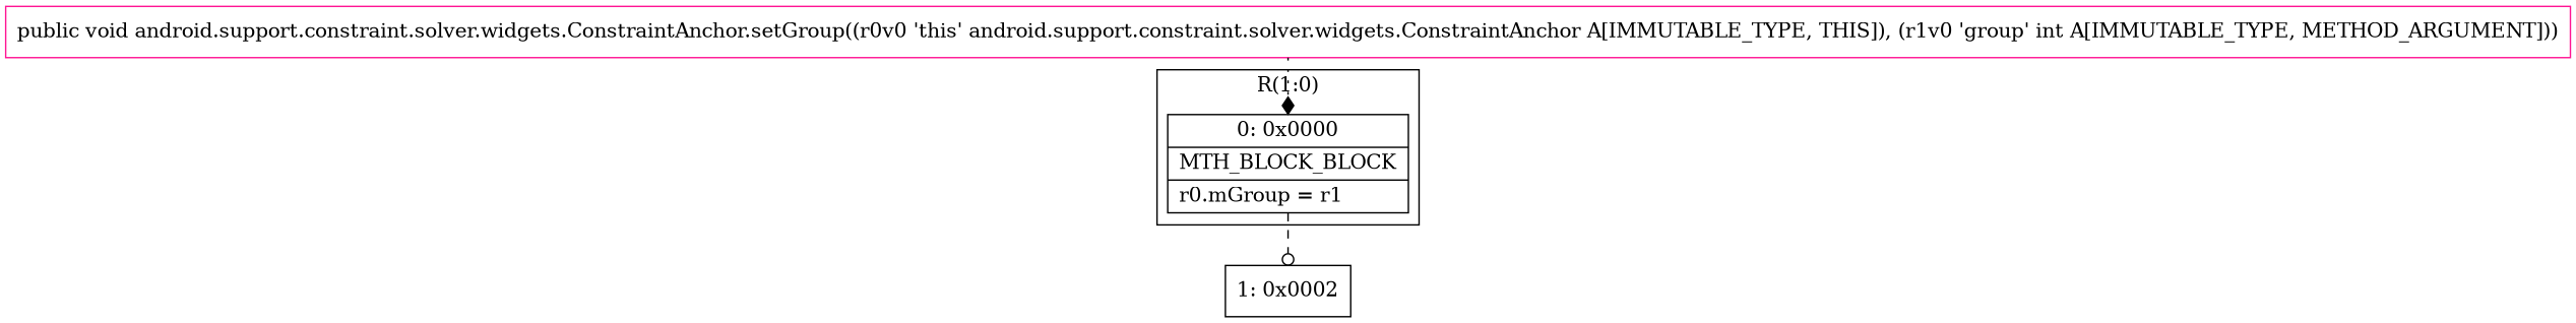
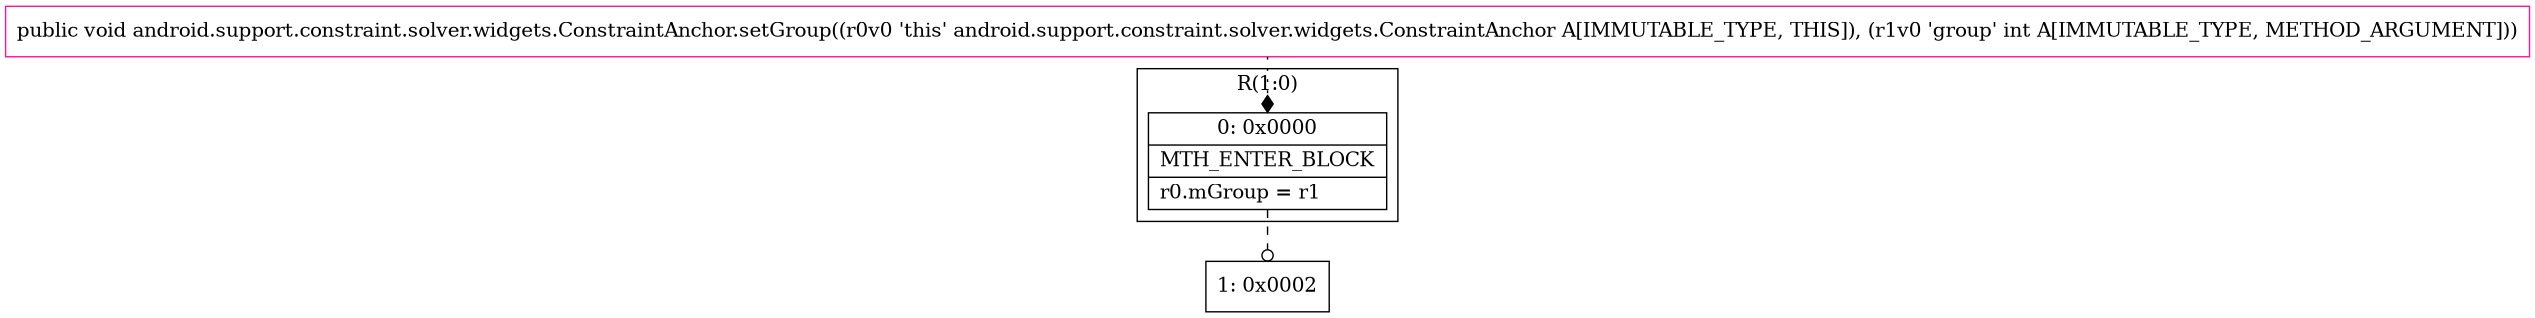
  digraph {
    node [color=black shape=record]
-   n1 [label="{0\:\ 0x0000|MTH_BLOCK_BLOCK\l|r0.mGroup = r1\l}"]
+   n1 [label="{0\:\ 0x0000|MTH_ENTER_BLOCK\l|r0.mGroup = r1\l}"]
    n2 [label="{1\:\ 0x0002}"]
    n3 [label="{public void android.support.constraint.solver.widgets.ConstraintAnchor.setGroup((r0v0 'this' android.support.constraint.solver.widgets.ConstraintAnchor A[IMMUTABLE_TYPE, THIS]), (r1v0 'group' int A[IMMUTABLE_TYPE, METHOD_ARGUMENT])) }" color=deeppink]
    subgraph cluster_1 {
      label="R(1:0)"
      n1
    }
    n1 -> n2 [style=dashed arrowhead=odot]
    n3 -> n1 [style=dotted arrowhead=diamond]
  }
